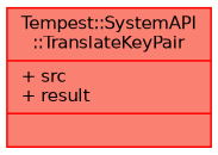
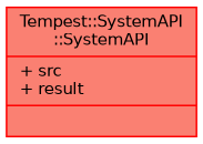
  digraph {
-   n1 [color=red fillcolor=salmon fontcolor=black fontname=Helvetica fontsize=10 height=0.2 label="{Tempest::SystemAPI\l::TranslateKeyPair\n|+ src\l+ result\l|}" shape=record style=filled width=0.4]
+   n1 [color=red fillcolor=salmon fontcolor=black fontname=Helvetica fontsize=10 height=0.2 label="{Tempest::SystemAPI\l::SystemAPI\n|+ src\l+ result\l|}" shape=record style=filled width=0.4]
  }
